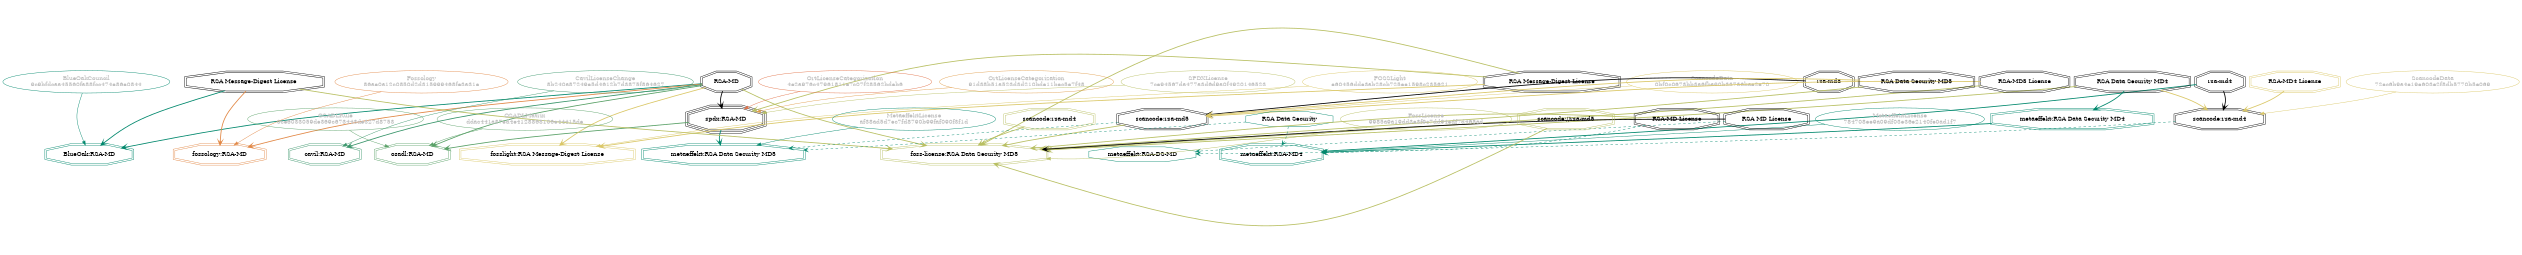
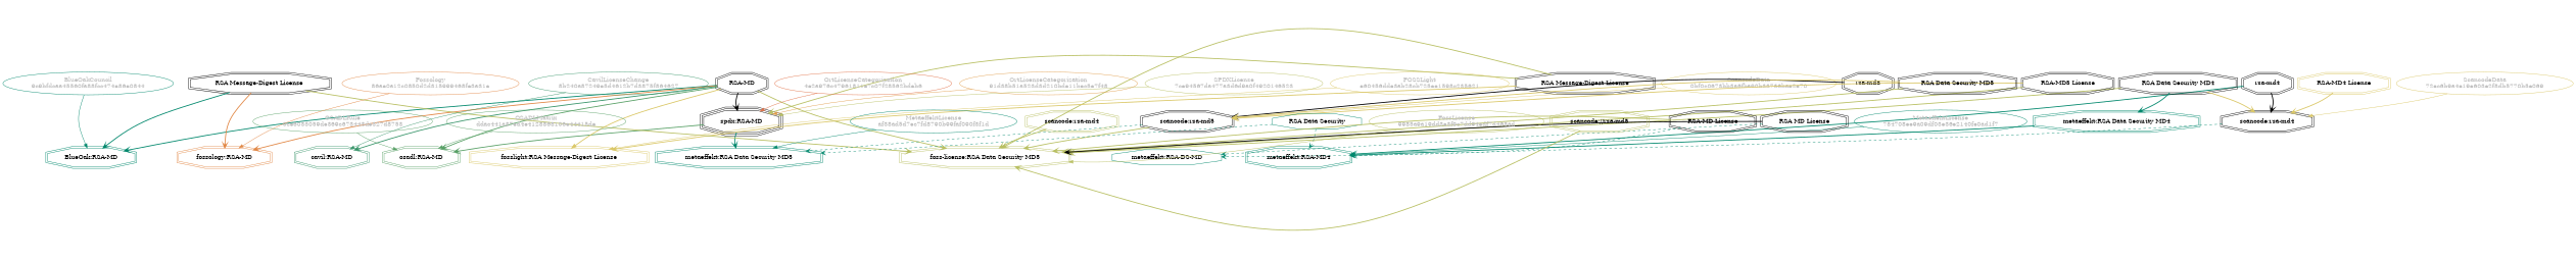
  strict digraph {
    splines=curved
    node [shape=doubleoctagon]
    edge [color="#00876c" weight=0.7 arrowhead=vee style=bold]
    n1 [color="#b8bf62" fillcolor="beige;1" fontcolor=gray label="SPDXLicense\n7ce94567da477a3d6d9a0f4920146523" shape=ellipse]
    n2 [label="spdx:RSA-MD" shape=tripleoctagon]
    n3 [color="#58a066" label="osadl:RSA-MD"]
    n4 [color="#00876c" label="metaeffekt:RSA Data Security MD5"]
    n5 [label="RSA-MD"]
    n6 [color="#00876c" label="BlueOak:RSA-MD"]
    n7 [color="#e18745" label="fossology:RSA-MD"]
    n8 [color="#379469" label="cavil:RSA-MD"]
    n9 [color="#b8bf62" label="foss-license:RSA Data Security MD5"]
    n10 [color="#dac767" label="fosslight:RSA Message-Digest License"]
    n11 [label="RSA Message-Digest License"]
    n12 [color="#00876c" fillcolor="beige;1" fontcolor=gray label="BlueOakCouncil\n9c9bfdcaa45560fa88fcc474e86e0844" shape=ellipse]
    n13 [label="RSA Message-Digest License "]
    n14 [color="#58a066" fillcolor="beige;1" fontcolor=gray label="OSADLRule\n0ce6033059de369c673443de327d8753" shape=ellipse]
    n15 [color="#58a066" fillcolor="beige;1" fontcolor=gray label="OSADLMatrix\nddac441a37ed4e4128868106e44415de" shape=ellipse]
    n16 [color="#dac767" fillcolor="beige;1" fontcolor=gray label="ScancodeData\n72ec6b9a4e19e603e2f8db5770b5e069" shape=ellipse]
    n17 [label="scancode:rsa-md4"]
    n18 [color="#00876c" label="metaeffekt:RSA-MD4"]
    n19 [label="rsa-md4"]
    n20 [color="#dac767" label="RSA-MD4 License"]
    n21 [label="RSA Data Security MD4"]
    n22 [color="#00876c" label="metaeffekt:RSA Data Security MD4"]
    n23 [color="#dac767" fillcolor="beige;1" fontcolor=gray label="ScancodeData\n0bf0c0673bb3a6fba90b33736bae2e70" shape=ellipse]
    n24 [label="scancode:rsa-md5"]
    n25 [label="rsa-md5"]
    n26 [label="RSA-MD5 License"]
    n27 [label="RSA Data Security MD5"]
    n28 [color="#e18745" fillcolor="beige;1" fontcolor=gray label="Fossology\n86ae0a12c0850d2d315999468fe3a31e" shape=ellipse]
    n29 [color="#e06f45" fillcolor="beige;1" fontcolor=gray label="OrtLicenseCategorization\n4e2a976c47961811e7c07f28562bdeb6" shape=ellipse]
    n30 [color="#e09d4b" fillcolor="beige;1" fontcolor=gray label="OrtLicenseCategorization\n91d38b51a523d3d210bde11bec5e7f48" shape=ellipse]
    n31 [color="#379469" fillcolor="beige;1" fontcolor=gray label="CavilLicenseChange\n8b240a87249e5d4612b7d3875f864627" shape=ellipse]
    n32 [color="#00876c" fillcolor="beige;1" fontcolor=gray label="MetaeffektLicense\naf38ad5d7ec7fd8790b99faf090f3f1d" shape=ellipse]
    n33 [color="#00876c" label="RSA Data Security" shape=octagon]
    n34 [color="#00876c" fillcolor="beige;1" fontcolor=gray label="MetaeffektLicense\n784708ee9a09df03e36e2140fe0ad1f7" shape=ellipse]
    n35 [color="#00876c" label="metaeffekt:RSA-DS-MD" shape=octagon]
    n36 [label="RSA MD License"]
    n37 [label="RSA-MD License"]
    n38 [color="#b8bf62" fillcolor="beige;1" fontcolor=gray label="FossLicense\n9985a9a19dd3e3f9c7dd94edf7d465ad" shape=ellipse]
    n39 [color="#b8bf62" label="scancode://rsa-md5"]
    n40 [color="#b8bf62" label="scancode:rsa-md4"]
    n41 [color="#dac767" fillcolor="beige;1" fontcolor=gray label="FOSSLight\ne60456dde3ab28cb725ee1598c235621" shape=ellipse]
    n1 -> n2 [color="#b8bf62" weight=0.5 arrowhead="" style=""]
    n2 -> n3 [color="#58a066"]
    n2 -> n4
    n5 -> n2 [color=""]
    n5 -> n3 [color="#58a066"]
    n5 -> n6
    n5 -> n7 [color="#e18745"]
    n5 -> n8 [color="#379469"]
    n5 -> n9 [color="#b8bf62"]
-   n5 -> n10 [color="#dac767"]
+   n5 -> n10 [arrowhead=normal color="#dac767"]
    n11 -> n2 [color="#b8bf62"]
    n11 -> n9 [color="#b8bf62"]
    n11 -> n10 [color="#dac767"]
    n12 -> n6 [weight=0.5 arrowhead="" style=""]
    n13 -> n6
    n13 -> n7 [color="#e18745"]
    n13 -> n9 [color="#b8bf62"]
    n14 -> n3 [color="#58a066" weight=0.5 arrowhead="" style=""]
    n15 -> n3 [color="#58a066" weight=0.5 arrowhead="" style=""]
    n16 -> n17 [color="#dac767" weight=0.5 arrowhead="" style=""]
    n17 -> n18 [style=dashed weight=0.5]
    n19 -> n17 [color=""]
-   n19 -> n18 [arrowhead=normal]
+   n19 -> n18
    n20 -> n17 [color="#dac767"]
    n21 -> n9 [color="#b8bf62"]
    n21 -> n17 [color="#dac767"]
    n21 -> n22
    n22 -> n18
    n23 -> n24 [color="#dac767" weight=0.5 arrowhead="" style=""]
    n24 -> n4 [style=dashed weight=0.5]
    n24 -> n9 [color="#b8bf62"]
    n25 -> n24 [color=""]
    n26 -> n9 [color="#b8bf62"]
    n26 -> n24 [color="#dac767"]
    n27 -> n9 [color="#b8bf62"]
    n27 -> n24 [color="#dac767"]
    n28 -> n7 [color="#e18745" weight=0.5 arrowhead="" style=""]
    n29 -> n2 [color="#e06f45" weight=0.5 arrowhead="" style=""]
    n30 -> n2 [color="#e09d4b" weight=0.5 arrowhead="" style=""]
    n31 -> n8 [color="#379469" weight=0.5 arrowhead="" style=""]
    n32 -> n4 [weight=0.5 arrowhead="" style=""]
    n33 -> n4 [style=dashed weight=0.5]
    n33 -> n18 [style=dashed weight=0.5]
    n34 -> n18 [weight=0.5 arrowhead="" style=""]
    n36 -> n9 [color=black]
    n36 -> n35 [style=dashed weight=0.5]
    n37 -> n9 [color="#b8bf62"]
    n37 -> n35 [style=dashed weight=0.5]
    n38 -> n9 [color="#b8bf62" weight=0.5 arrowhead="" style=""]
    n39 -> n9 [color="#b8bf62"]
    n40 -> n9 [color="#b8bf62"]
    n41 -> n10 [color="#dac767" weight=0.5 arrowhead="" style=""]
  }
